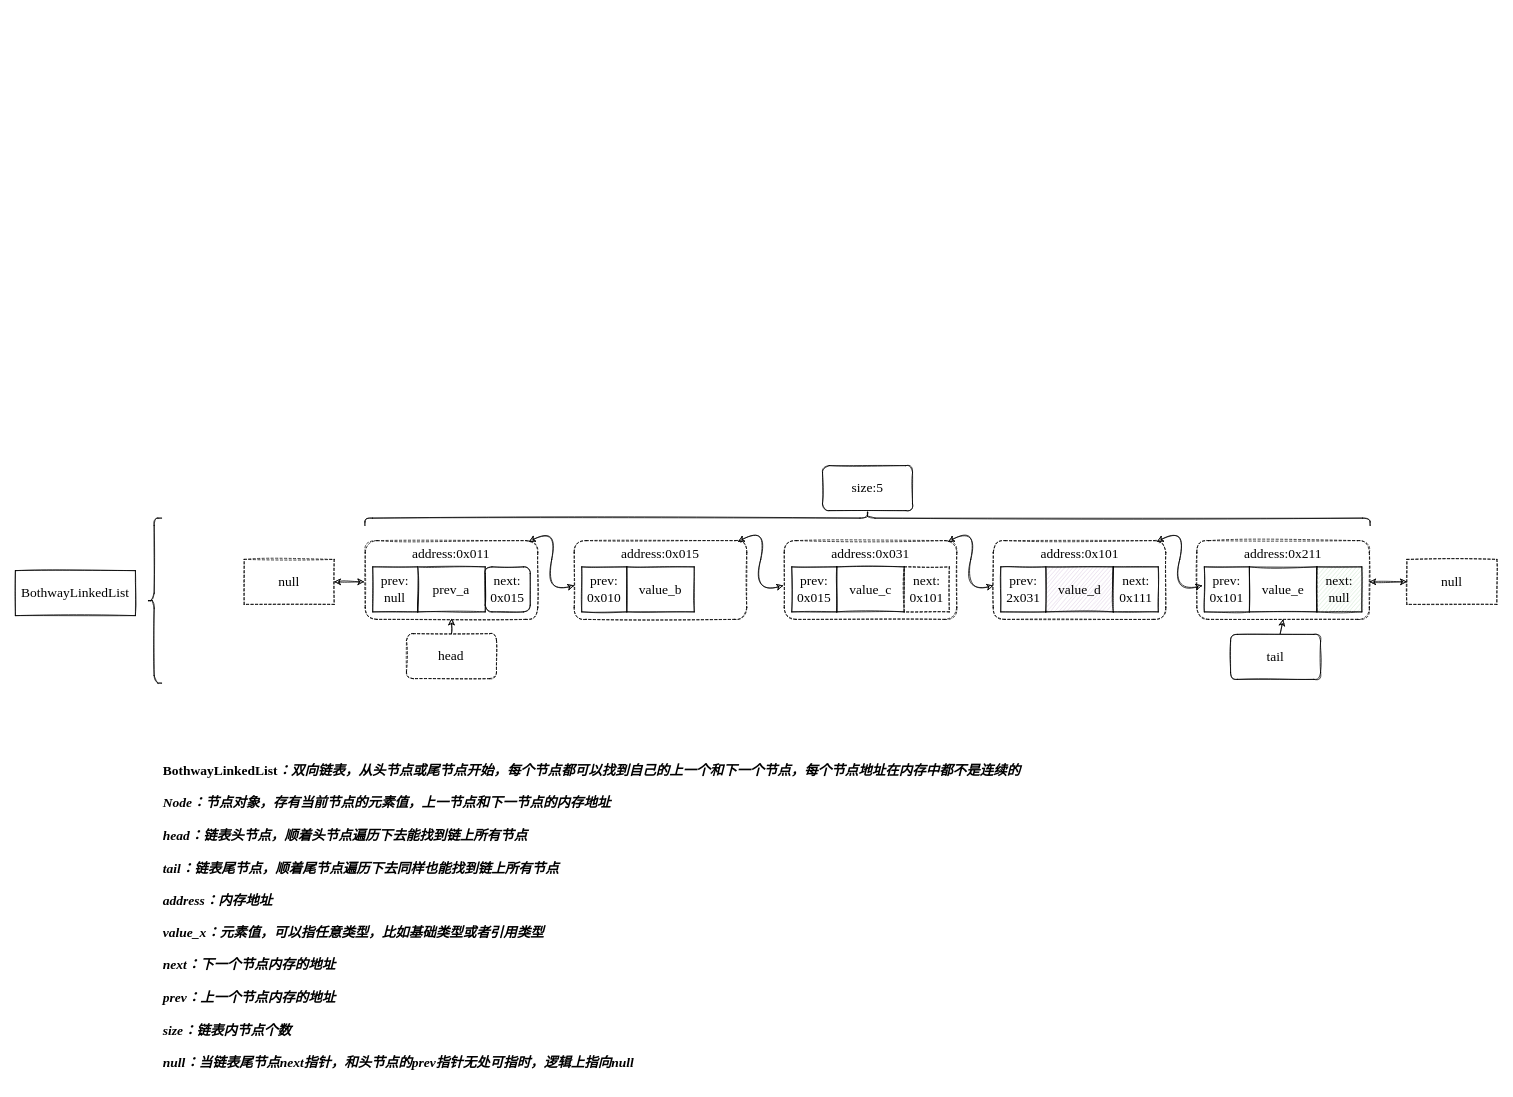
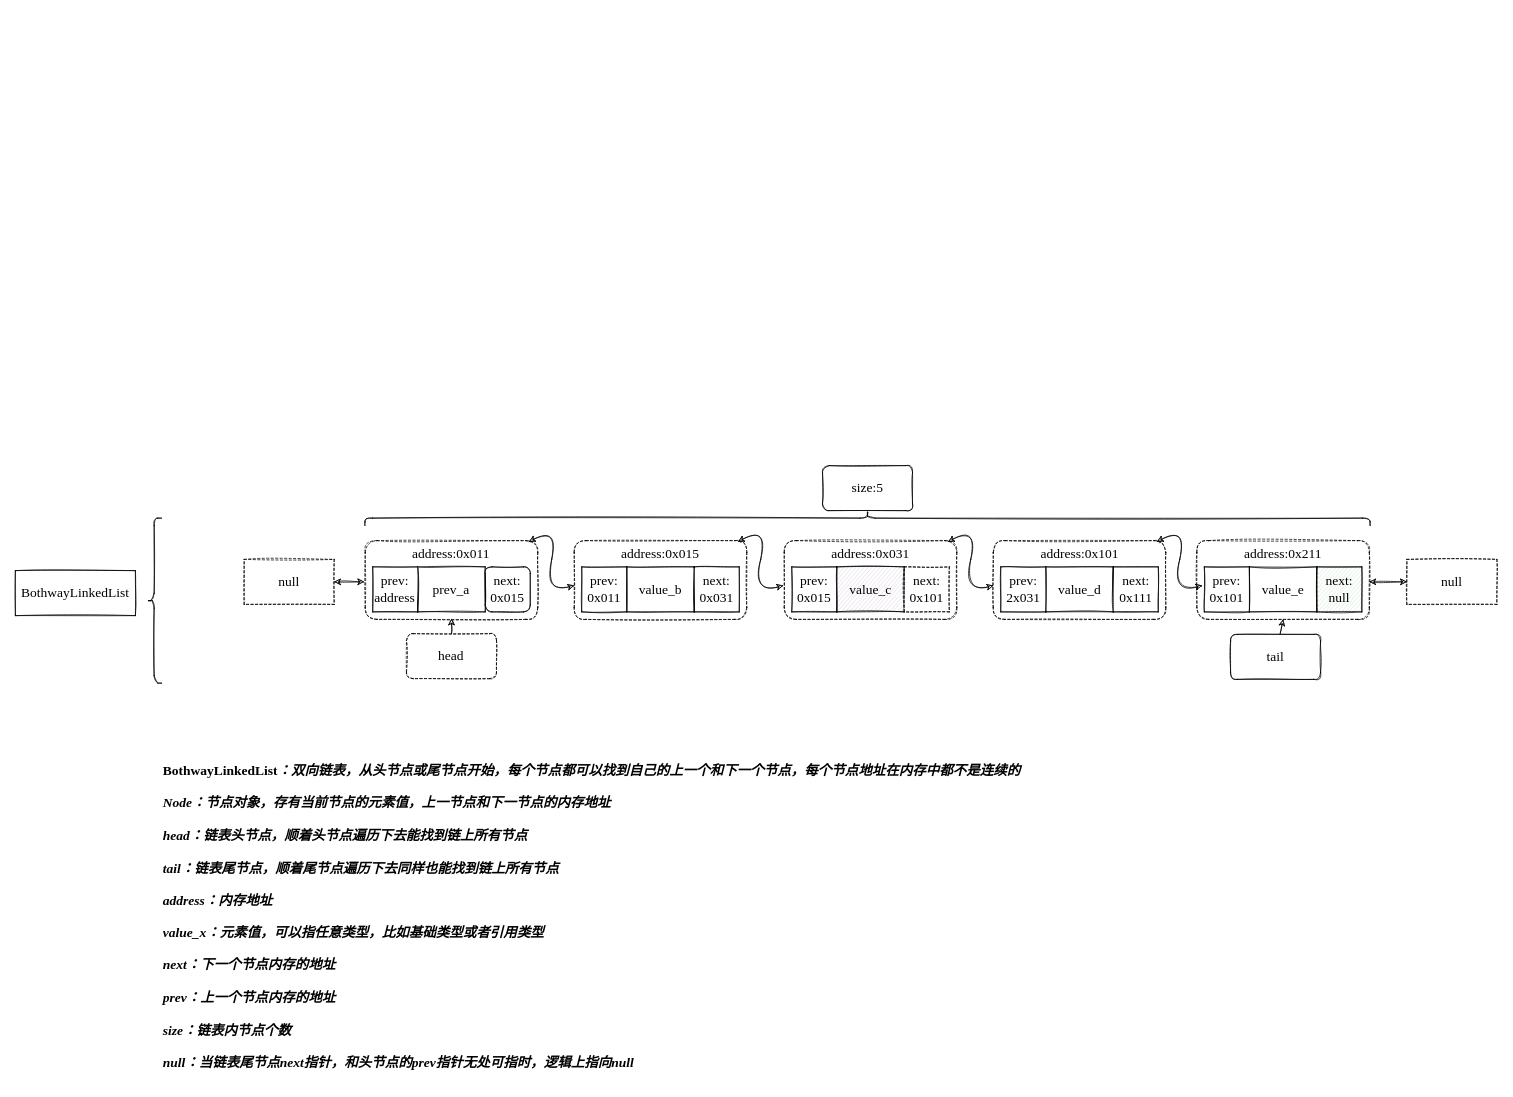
  <mxCell id="0" />
  <mxCell id="1" parent="0" />
  <mxCell id="2" value="address:0x211" style="rounded=1;whiteSpace=wrap;html=1;dashed=1;sketch=1;fontSize=18;fillColor=none;verticalAlign=top;fontFamily=Comic Sans MS;" vertex="1" parent="1"><mxGeometry x="1595" y="720" width="230" height="105" as="geometry" /></mxCell>
  <mxCell id="3" value="address:0x101" style="rounded=1;whiteSpace=wrap;html=1;dashed=1;sketch=1;fontSize=18;fillColor=none;verticalAlign=top;fontFamily=Comic Sans MS;" vertex="1" parent="1"><mxGeometry x="1323.62" y="720" width="230" height="105" as="geometry" /></mxCell>
  <mxCell id="4" value="address:0x031" style="rounded=1;whiteSpace=wrap;html=1;dashed=1;sketch=1;fontSize=18;fillColor=none;verticalAlign=top;fontFamily=Comic Sans MS;" vertex="1" parent="1"><mxGeometry x="1045" y="720" width="230" height="105" as="geometry" /></mxCell>
  <mxCell id="5" value="address:0x015" style="rounded=1;whiteSpace=wrap;html=1;dashed=1;sketch=1;fontSize=18;fillColor=none;verticalAlign=top;fontFamily=Comic Sans MS;" vertex="1" parent="1"><mxGeometry x="765" y="720" width="230" height="105" as="geometry" /></mxCell>
  <mxCell id="6" value="address:0x011" style="rounded=1;whiteSpace=wrap;html=1;dashed=1;sketch=1;fontSize=18;fillColor=none;verticalAlign=top;fontFamily=Comic Sans MS;" vertex="1" parent="1"><mxGeometry x="486.38" y="720" width="230" height="105" as="geometry" /></mxCell>
  <mxCell id="7" value="null" style="rounded=0;whiteSpace=wrap;html=1;sketch=1;fontSize=18;dashed=1;fontFamily=Comic Sans MS;" vertex="1" parent="1"><mxGeometry x="1875" y="745" width="120" height="60" as="geometry" /></mxCell>
  <mxCell id="8" value="head" style="rounded=1;whiteSpace=wrap;html=1;sketch=1;fontSize=18;fontFamily=Comic Sans MS;dashed=1;" vertex="1" parent="1"><mxGeometry x="541.38" y="844" width="120" height="60" as="geometry" /></mxCell>
  <mxCell id="9" value="" style="endArrow=classic;html=1;rounded=0;sketch=1;fontFamily=Comic Sans MS;" edge="1" parent="1" source="8"><mxGeometry width="50" height="50" relative="1" as="geometry"><mxPoint x="1066.38" y="954" as="sourcePoint" /><mxPoint x="601.38" y="824" as="targetPoint" /></mxGeometry></mxCell>
  <mxCell id="10" value="" style="shape=curlyBracket;whiteSpace=wrap;html=1;rounded=1;flipH=1;rotation=-90;sketch=1;" vertex="1" parent="1"><mxGeometry x="1146" y="20" width="20" height="1340" as="geometry" /></mxCell>
  <mxCell id="11" value="size:5" style="rounded=1;whiteSpace=wrap;html=1;fontSize=18;fontFamily=Comic Sans MS;sketch=1;" vertex="1" parent="1"><mxGeometry x="1096" y="620" width="120" height="60" as="geometry" /></mxCell>
  <mxCell id="12" value="&lt;span style=&quot;font-style: normal; text-align: center;&quot;&gt;BothwayLinkedList&lt;/span&gt;：双向链表，从头节点或尾节点开始，每个节点都可以找到自己的上一个和下一个节点，每个节点地址在内存中都不是连续的&lt;br&gt;&lt;br&gt;Node：节点对象，存有当前节点的元素值，上一节点和下一节点的内存地址&lt;br&gt;&lt;br&gt;head：链表头节点，顺着头节点遍历下去能找到链上所有节点&lt;br&gt;&lt;br&gt;tail：链表尾节点，顺着尾节点遍历下去同样也能找到链上所有节点&lt;br&gt;&lt;br&gt;address：内存地址&lt;br&gt;&lt;br&gt;value_x：元素值，可以指任意类型，比如基础类型或者引用类型&lt;br&gt;&lt;br&gt;next：下一个节点内存的地址&lt;br&gt;&lt;br&gt;prev：上一个节点内存的地址&lt;br&gt;&lt;br&gt;size：链表内节点个数&lt;br&gt;&lt;br&gt;null：当链表尾节点next指针，和头节点的prev指针无处可指时，逻辑上指向null" style="rounded=0;sketch=1;fontFamily=Comic Sans MS;fontSize=18;align=left;verticalAlign=top;labelBackgroundColor=none;fontColor=default;labelBorderColor=none;html=1;whiteSpace=wrap;fontStyle=3;fillColor=none;strokeColor=none;" vertex="1" parent="1"><mxGeometry x="215" y="1010" width="1160" height="430" as="geometry" /></mxCell>
  <mxCell id="13" value="" style="shape=curlyBracket;whiteSpace=wrap;html=1;rounded=1;sketch=1;fontFamily=Comic Sans MS;fontSize=18;" vertex="1" parent="1"><mxGeometry x="195" y="690" width="20" height="220" as="geometry" /></mxCell>
  <mxCell id="14" value="BothwayLinkedList" style="rounded=0;whiteSpace=wrap;html=1;sketch=1;fontFamily=Comic Sans MS;fontSize=18;" vertex="1" parent="1"><mxGeometry x="20" y="760" width="160" height="60" as="geometry" /></mxCell>
  <mxCell id="15" value="prev_a" style="rounded=0;whiteSpace=wrap;html=1;sketch=1;fontSize=18;fontFamily=Comic Sans MS;" vertex="1" parent="1"><mxGeometry x="556.38" y="755" width="90" height="60" as="geometry" /></mxCell>
  <mxCell id="16" value="next:&lt;br&gt;0x015" style="whiteSpace=wrap;html=1;sketch=1;fontSize=18;fontFamily=Comic Sans MS;rounded=1;" vertex="1" parent="1"><mxGeometry x="646.38" y="755" width="60" height="60" as="geometry" /></mxCell>
- <mxCell id="17" value="prev:&lt;br&gt;null" style="rounded=0;whiteSpace=wrap;html=1;sketch=1;fontSize=18;fontFamily=Comic Sans MS;" vertex="1" parent="1"><mxGeometry x="496.38" y="755" width="60" height="60" as="geometry" /></mxCell>
+ <mxCell id="17" value="prev:&lt;br&gt;address" style="rounded=0;whiteSpace=wrap;html=1;sketch=1;fontSize=18;fontFamily=Comic Sans MS;" vertex="1" parent="1"><mxGeometry x="496.38" y="755" width="60" height="60" as="geometry" /></mxCell>
  <mxCell id="18" value="" style="endArrow=classic;startArrow=classic;html=1;curved=1;entryX=0.949;entryY=0.014;entryDx=0;entryDy=0;entryPerimeter=0;sketch=1;" edge="1" parent="1" target="6"><mxGeometry width="50" height="50" relative="1" as="geometry"><mxPoint x="765" y="780" as="sourcePoint" /><mxPoint x="725" y="770" as="targetPoint" /><Array as="points"><mxPoint x="725" y="790" /><mxPoint x="745" y="700" /></Array></mxGeometry></mxCell>
  <mxCell id="19" value="value_b" style="rounded=0;whiteSpace=wrap;html=1;sketch=1;fontSize=18;fontFamily=Comic Sans MS;" vertex="1" parent="1"><mxGeometry x="835" y="755" width="90" height="60" as="geometry" /></mxCell>
- <mxCell id="21" value="prev:&lt;br&gt;0x010" style="rounded=0;whiteSpace=wrap;html=1;sketch=1;fontSize=18;fontFamily=Comic Sans MS;" vertex="1" parent="1"><mxGeometry x="775" y="755" width="60" height="60" as="geometry" /></mxCell>
+ <mxCell id="20" value="next:&lt;br&gt;0x031" style="rounded=0;whiteSpace=wrap;html=1;sketch=1;fontSize=18;fontFamily=Comic Sans MS;" vertex="1" parent="1"><mxGeometry x="925" y="755" width="60" height="60" as="geometry" /></mxCell>
+ <mxCell id="21" value="prev:&lt;br&gt;0x011" style="rounded=0;whiteSpace=wrap;html=1;sketch=1;fontSize=18;fontFamily=Comic Sans MS;" vertex="1" parent="1"><mxGeometry x="775" y="755" width="60" height="60" as="geometry" /></mxCell>
  <mxCell id="22" value="" style="endArrow=classic;startArrow=classic;html=1;curved=1;entryX=0.949;entryY=0.014;entryDx=0;entryDy=0;entryPerimeter=0;sketch=1;" edge="1" target="5" parent="1"><mxGeometry width="50" height="50" relative="1" as="geometry"><mxPoint x="1043.62" y="780" as="sourcePoint" /><mxPoint x="1003.62" y="770" as="targetPoint" /><Array as="points"><mxPoint x="1003.62" y="790" /><mxPoint x="1023.62" y="700" /></Array></mxGeometry></mxCell>
- <mxCell id="23" value="value_c" style="rounded=0;whiteSpace=wrap;html=1;sketch=1;fontSize=18;fontFamily=Comic Sans MS;" vertex="1" parent="1"><mxGeometry x="1115" y="755" width="90" height="60" as="geometry" /></mxCell>
+ <mxCell id="23" value="value_c" style="rounded=0;whiteSpace=wrap;html=1;sketch=1;fontSize=18;fontFamily=Comic Sans MS;fillColor=#e1d5e7;" vertex="1" parent="1"><mxGeometry x="1115" y="755" width="90" height="60" as="geometry" /></mxCell>
  <mxCell id="24" value="next:&lt;br&gt;0x101" style="rounded=0;whiteSpace=wrap;html=1;sketch=1;fontSize=18;fontFamily=Comic Sans MS;dashed=1;" vertex="1" parent="1"><mxGeometry x="1205" y="755" width="60" height="60" as="geometry" /></mxCell>
  <mxCell id="25" value="prev:&lt;br&gt;0x015" style="rounded=0;whiteSpace=wrap;html=1;sketch=1;fontSize=18;fontFamily=Comic Sans MS;" vertex="1" parent="1"><mxGeometry x="1055" y="755" width="60" height="60" as="geometry" /></mxCell>
- <mxCell id="26" value="value_d" style="rounded=0;whiteSpace=wrap;html=1;sketch=1;fontSize=18;fontFamily=Comic Sans MS;fillColor=#e1d5e7;" vertex="1" parent="1"><mxGeometry x="1393.62" y="755" width="90" height="60" as="geometry" /></mxCell>
+ <mxCell id="26" value="value_d" style="rounded=0;whiteSpace=wrap;html=1;sketch=1;fontSize=18;fontFamily=Comic Sans MS;" vertex="1" parent="1"><mxGeometry x="1393.62" y="755" width="90" height="60" as="geometry" /></mxCell>
  <mxCell id="27" value="next:&lt;br&gt;0x111" style="rounded=0;whiteSpace=wrap;html=1;sketch=1;fontSize=18;fontFamily=Comic Sans MS;" vertex="1" parent="1"><mxGeometry x="1483.62" y="755" width="60" height="60" as="geometry" /></mxCell>
  <mxCell id="28" value="prev:&lt;br&gt;2x031" style="rounded=0;whiteSpace=wrap;html=1;sketch=1;fontSize=18;fontFamily=Comic Sans MS;" vertex="1" parent="1"><mxGeometry x="1333.62" y="755" width="60" height="60" as="geometry" /></mxCell>
  <mxCell id="29" value="" style="endArrow=classic;startArrow=classic;html=1;curved=1;entryX=0.949;entryY=0.014;entryDx=0;entryDy=0;entryPerimeter=0;sketch=1;" edge="1" target="4" parent="1"><mxGeometry width="50" height="50" relative="1" as="geometry"><mxPoint x="1323.62" y="780" as="sourcePoint" /><mxPoint x="1283.62" y="770" as="targetPoint" /><Array as="points"><mxPoint x="1283.62" y="790" /><mxPoint x="1303.62" y="700" /></Array></mxGeometry></mxCell>
  <mxCell id="30" value="" style="endArrow=classic;startArrow=classic;html=1;curved=1;entryX=0.949;entryY=0.014;entryDx=0;entryDy=0;entryPerimeter=0;sketch=1;" edge="1" target="3" parent="1"><mxGeometry width="50" height="50" relative="1" as="geometry"><mxPoint x="1602.24" y="780" as="sourcePoint" /><mxPoint x="1562.24" y="770" as="targetPoint" /><Array as="points"><mxPoint x="1562.24" y="790" /><mxPoint x="1582.24" y="700" /></Array></mxGeometry></mxCell>
  <mxCell id="31" value="value_e" style="rounded=0;whiteSpace=wrap;html=1;sketch=1;fontSize=18;fontFamily=Comic Sans MS;" vertex="1" parent="1"><mxGeometry x="1665" y="755" width="90" height="60" as="geometry" /></mxCell>
  <mxCell id="32" value="next:&lt;br&gt;null" style="rounded=0;whiteSpace=wrap;html=1;sketch=1;fontSize=18;fontFamily=Comic Sans MS;fillColor=#d5e8d4;" vertex="1" parent="1"><mxGeometry x="1755" y="755" width="60" height="60" as="geometry" /></mxCell>
  <mxCell id="33" value="prev:&lt;br&gt;0x101" style="rounded=0;whiteSpace=wrap;html=1;sketch=1;fontSize=18;fontFamily=Comic Sans MS;" vertex="1" parent="1"><mxGeometry x="1605" y="755" width="60" height="60" as="geometry" /></mxCell>
  <mxCell id="34" value="null" style="rounded=0;whiteSpace=wrap;html=1;sketch=1;fontSize=18;dashed=1;fontFamily=Comic Sans MS;" vertex="1" parent="1"><mxGeometry x="325" y="745" width="120" height="60" as="geometry" /></mxCell>
  <mxCell id="35" value="" style="endArrow=classic;startArrow=classic;html=1;curved=1;exitX=1;exitY=0.5;exitDx=0;exitDy=0;sketch=1;" edge="1" parent="1" source="34"><mxGeometry width="50" height="50" relative="1" as="geometry"><mxPoint x="185" y="850" as="sourcePoint" /><mxPoint x="485" y="775" as="targetPoint" /></mxGeometry></mxCell>
  <mxCell id="36" value="" style="endArrow=classic;html=1;rounded=0;sketch=1;fontFamily=Comic Sans MS;" edge="1" source="37" parent="1"><mxGeometry width="50" height="50" relative="1" as="geometry"><mxPoint x="2175" y="955" as="sourcePoint" /><mxPoint x="1710" y="825" as="targetPoint" /></mxGeometry></mxCell>
  <mxCell id="37" value="tail" style="rounded=1;whiteSpace=wrap;html=1;sketch=1;fontSize=18;fontFamily=Comic Sans MS;" vertex="1" parent="1"><mxGeometry x="1640" y="845" width="120" height="60" as="geometry" /></mxCell>
  <mxCell id="38" value="" style="endArrow=classic;startArrow=classic;html=1;sketch=1;curved=1;entryX=0;entryY=0.5;entryDx=0;entryDy=0;" edge="1" parent="1" target="7"><mxGeometry width="50" height="50" relative="1" as="geometry"><mxPoint x="1825" y="775" as="sourcePoint" /><mxPoint x="1135" y="730" as="targetPoint" /></mxGeometry></mxCell>
